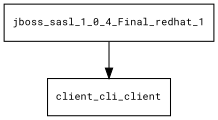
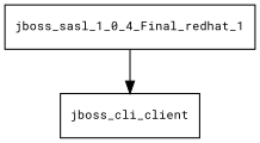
  digraph {
    fontname="Roboto Mono"
    node [fontsize=10.0 shape=box fontname="Roboto Mono"]
    jboss_sasl_1_0_4_Final_redhat_1
-   jboss_cli_client [label=client_cli_client]
+   jboss_cli_client
    jboss_sasl_1_0_4_Final_redhat_1 -> jboss_cli_client [fontname="Roboto Mono"]
  }
